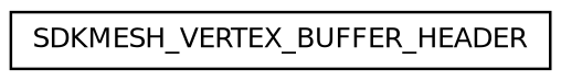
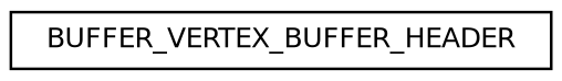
  digraph {
    rankdir=TB
-   n1 [color=black fillcolor=white fontname=Helvetica fontsize=10 height=0.2 label=SDKMESH_VERTEX_BUFFER_HEADER shape=record style=filled width=0.4]
+   n1 [color=black fillcolor=white fontname=Helvetica fontsize=10 height=0.2 label=BUFFER_VERTEX_BUFFER_HEADER shape=record style=filled width=0.4]
  }
